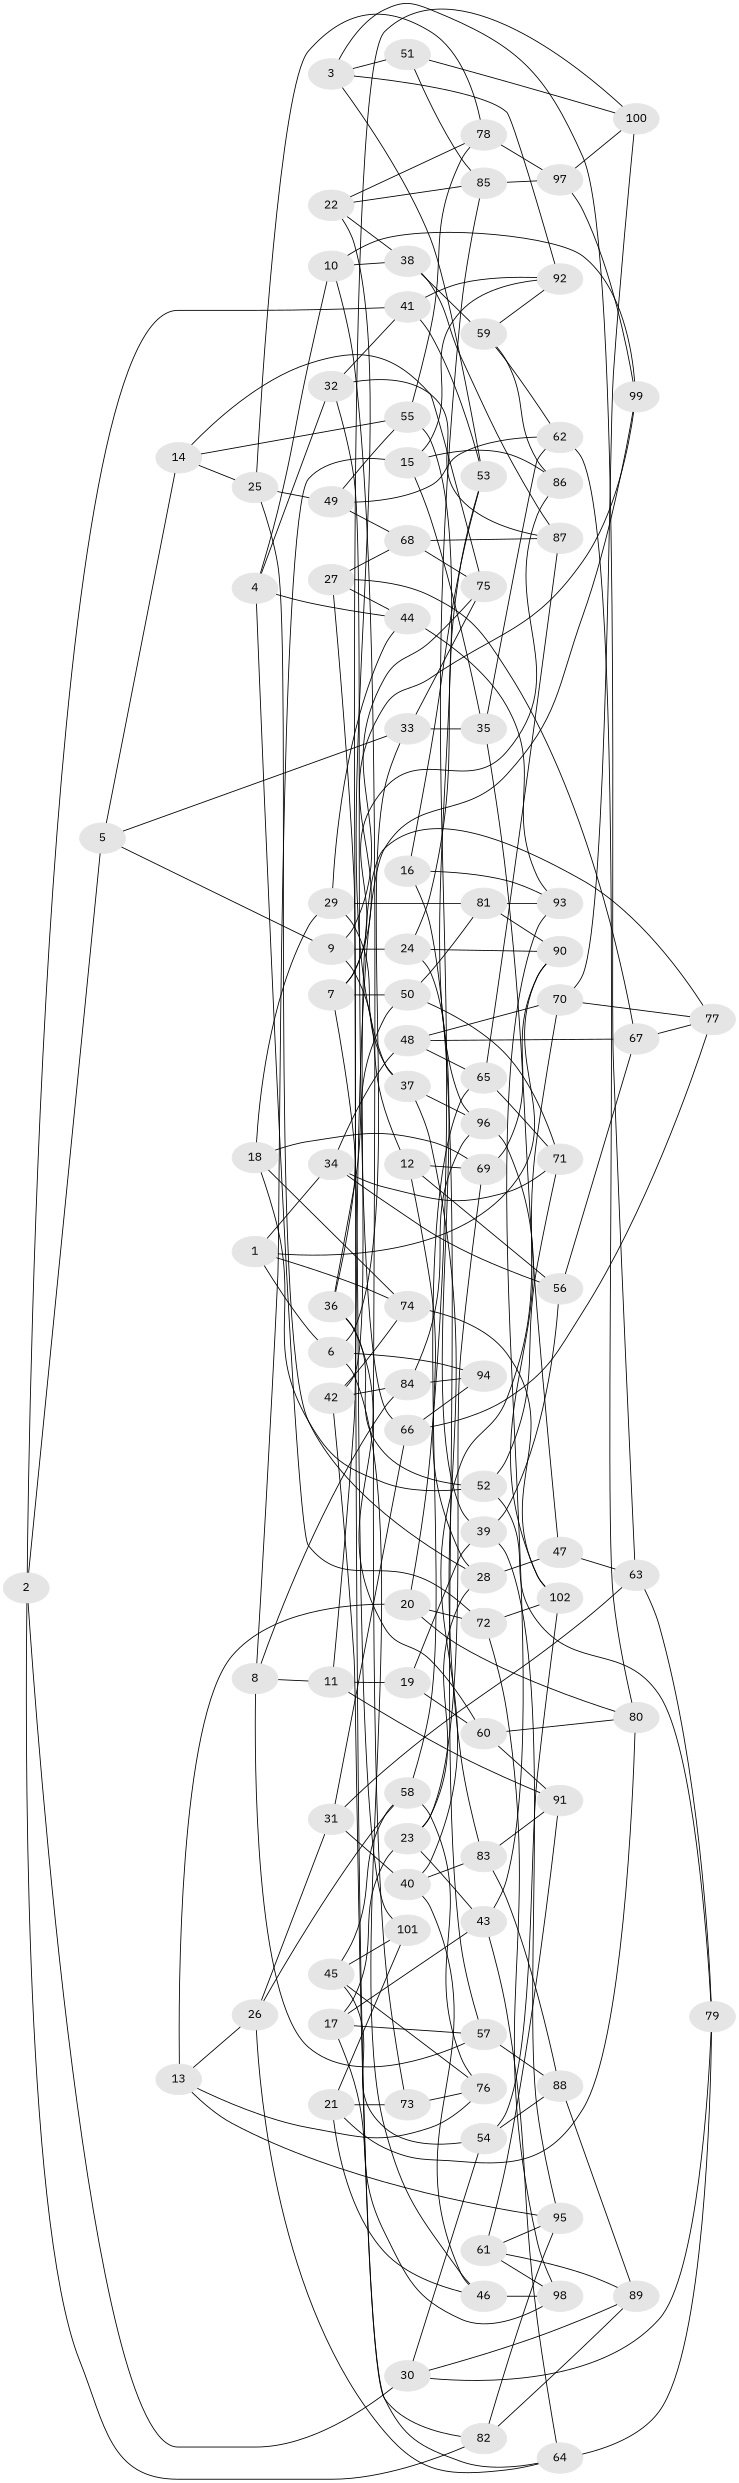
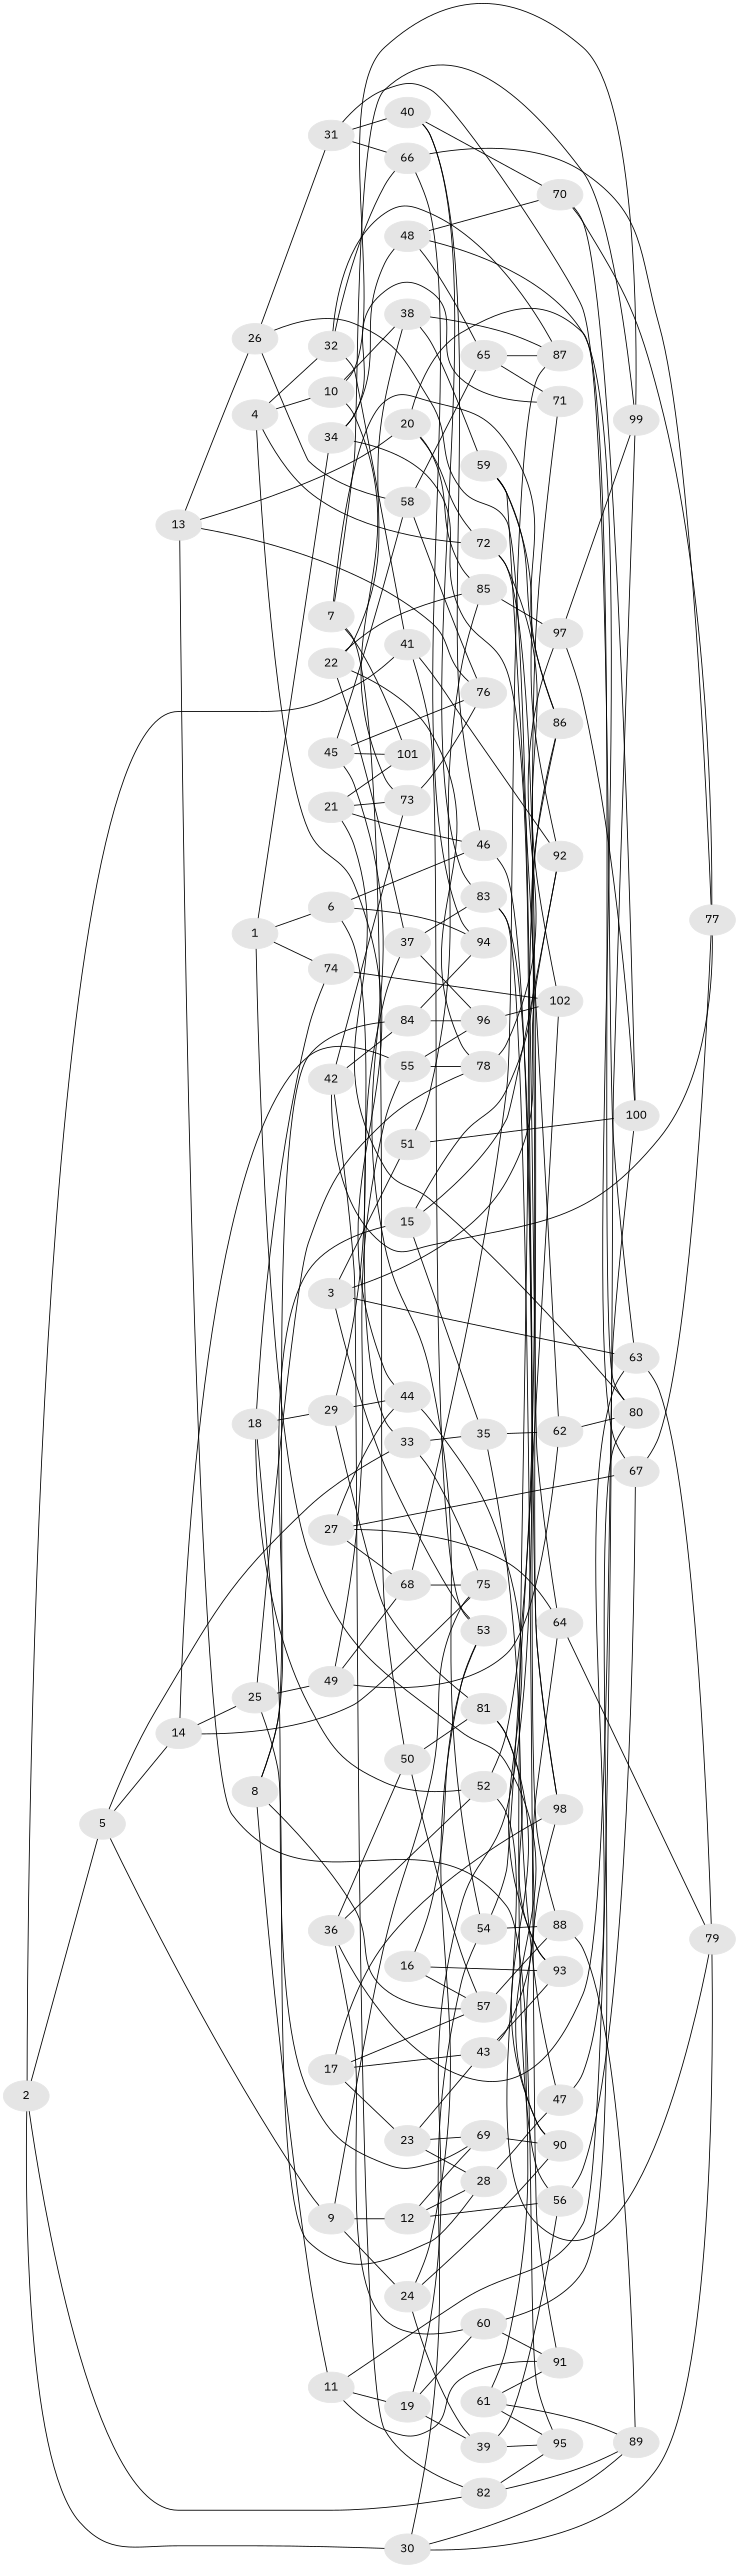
  graph {
    fontname="IBM Plex Sans"
    rankdir=LR
    node [color=gray90 fontname="IBM Plex Sans" style=filled]
    edge [fontname="IBM Plex Sans"]
    1
    6
    34
    74
    90
    33
    46
    94
    56
    48
    71
    102
    2
    5
    30
    41
    82
    9
    14
    54
    79
    89
    53
    92
    95
    3
    51
    63
    85
    100
    4
    10
    32
    44
    72
    99
    38
    73
    66
    87
    93
    98
    12
    24
    75
    25
    55
    35
    7
    50
    86
    101
    81
    8
    11
    15
    57
    84
    19
    91
    88
    96
    28
    69
    39
    59
    76
    60
    47
    67
    13
    20
    26
    80
    31
    58
    64
    78
    49
    62
    16
    17
    23
    43
    18
    29
    52
    37
    97
    21
    22
    83
    68
    40
    65
    27
    77
    70
    36
    42
    45
    61
    1 -- 6
    1 -- 34
    1 -- 74
    1 -- 90
    6 -- 33
    6 -- 46
    6 -- 94
    34 -- 56
    34 -- 48
    34 -- 71
    74 -- 102
    33 -- 75
    33 -- 35
    46 -- 98
    56 -- 67
    48 -- 67
    48 -- 65
    48 -- 70
    2 -- 5
    2 -- 30
    2 -- 41
    2 -- 82
    5 -- 33
    5 -- 9
    5 -- 14
    30 -- 54
    30 -- 79
    30 -- 89
    41 -- 53
    41 -- 92
    82 -- 89
    82 -- 95
    9 -- 12
    9 -- 24
    9 -- 75
    14 -- 75
    14 -- 25
    14 -- 55
    54 -- 102
    54 -- 88
    3 -- 53
    3 -- 92
    3 -- 51
    3 -- 63
    51 -- 85
    51 -- 100
    63 -- 79
    85 -- 97
    4 -- 10
    4 -- 32
    4 -- 44
    4 -- 72
    10 -- 99
    10 -- 38
    10 -- 73
    32 -- 41
    32 -- 66
    32 -- 87
    44 -- 93
    72 -- 102
    72 -- 98
    38 -- 87
    38 -- 59
    73 -- 76
    66 -- 94
    66 -- 77
    12 -- 56
    12 -- 28
    12 -- 69
    24 -- 90
    24 -- 53
    24 -- 39
    25 -- 28
    25 -- 78
    25 -- 49
    55 -- 96
    55 -- 78
    35 -- 47
    35 -- 62
    7 -- 99
    7 -- 50
    7 -- 86
    7 -- 101
-   50 -- 71
+   50 -- 57
    50 -- 81
    81 -- 90
    81 -- 93
    8 -- 11
    8 -- 15
    8 -- 57
    8 -- 84
    11 -- 99
    11 -- 19
    11 -- 91
    15 -- 92
    15 -- 35
    15 -- 86
    57 -- 88
    84 -- 94
    84 -- 96
+   19 -- 86
    19 -- 39
    19 -- 60
    88 -- 89
    96 -- 102
    28 -- 47
    69 -- 90
    39 -- 56
    39 -- 95
    59 -- 92
    59 -- 86
    59 -- 62
    60 -- 91
    60 -- 80
    47 -- 63
    67 -- 77
    13 -- 95
    13 -- 76
    13 -- 20
    13 -- 26
    20 -- 85
    20 -- 72
    20 -- 80
    26 -- 31
    26 -- 58
    26 -- 64
    31 -- 63
    31 -- 66
    31 -- 40
    58 -- 76
    58 -- 65
    64 -- 79
    78 -- 97
    49 -- 55
    49 -- 62
    49 -- 68
    62 -- 80
    16 -- 53
    16 -- 93
    16 -- 57
    17 -- 98
    17 -- 57
    17 -- 23
    17 -- 43
    23 -- 28
    23 -- 69
    23 -- 43
    43 -- 93
    43 -- 64
    18 -- 74
    18 -- 69
    18 -- 29
    18 -- 52
    29 -- 44
    29 -- 81
    29 -- 37
    52 -- 71
    52 -- 79
    37 -- 96
    37 -- 83
    97 -- 100
    97 -- 99
    21 -- 46
    21 -- 73
    21 -- 101
    21 -- 80
    22 -- 85
    22 -- 38
    22 -- 78
    22 -- 37
    83 -- 91
    83 -- 88
    68 -- 87
    68 -- 75
    40 -- 46
    40 -- 83
    40 -- 70
    65 -- 71
    65 -- 87
    27 -- 44
    27 -- 67
    27 -- 64
    27 -- 68
    70 -- 100
    70 -- 77
    36 -- 100
    36 -- 50
    36 -- 60
    36 -- 52
-   42 -- 74
+   42 -- 73
    42 -- 82
    42 -- 84
    42 -- 77
    45 -- 54
    45 -- 101
    45 -- 76
    45 -- 58
    61 -- 89
    61 -- 95
    61 -- 98
    61 -- 91
  }
